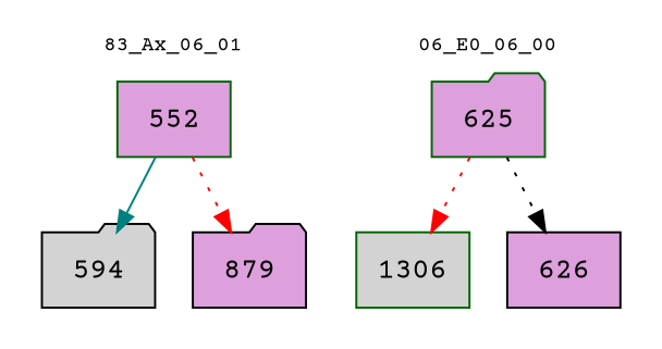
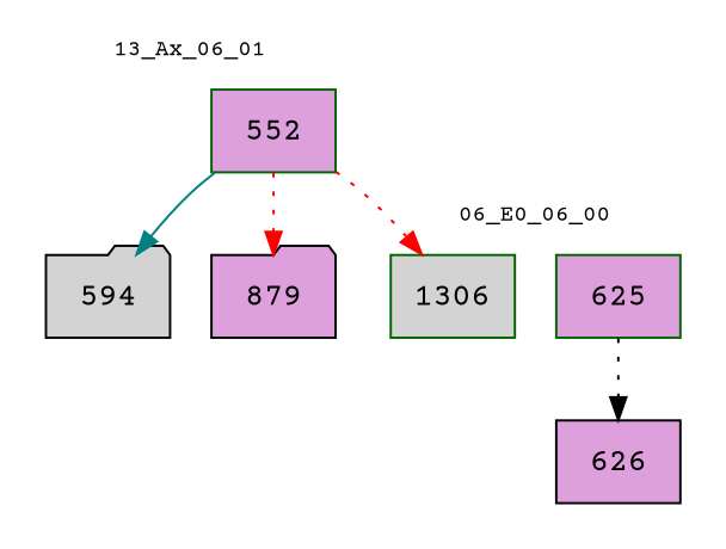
  digraph {
    fontname="Courier Prime"
    node [color=darkgreen fillcolor=plum fontname="Courier Prime" shape=box style=filled]
    edge [color=red fontname="Courier Prime" style=dotted]
    n1 [label=552]
    n2 [color=black fillcolor=lightgrey label=594 shape=folder]
    n3 [color=black label=879 shape=folder]
-   n4 [label=625 shape=folder]
+   n4 [label=625]
    n5 [fillcolor=lightgrey label=1306]
    n6 [color=black label=626]
    subgraph cluster_1 {
      color=white
      fontsize=10
-     label="83_Ax_06_01"
+     label="13_Ax_06_01"
      n1
      n2
      n3
    }
    subgraph cluster_2 {
      color=white
      fontsize=10
      label="06_E0_06_00"
      n4
      n5
      n6
    }
    n1 -> n2 [color=teal style=solid]
    n1 -> n3
-   n4 -> n5
+   n1 -> n5
    n4 -> n6 [color=black]
  }
